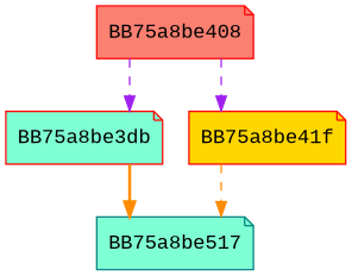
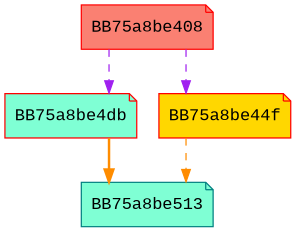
  digraph {
    fontname="Liberation Mono"
    splines=ortho
    node [color=red fillcolor=aquamarine fontname="Liberation Mono" shape=note style=filled]
    edge [color=purple fontname="Liberation Mono" style=dashed]
    BB75a8be408 [fillcolor=salmon]
-   BB75a8be4db [label=BB75a8be3db]
-   BB75a8be44f [fillcolor=gold label=BB75a8be41f]
-   BB75a8be513 [color=teal label=BB75a8be517]
+   BB75a8be4db
+   BB75a8be44f [fillcolor=gold]
+   BB75a8be513 [color=teal]
    BB75a8be408 -> BB75a8be4db
    BB75a8be408 -> BB75a8be44f
    BB75a8be4db -> BB75a8be513 [color=darkorange style=bold]
    BB75a8be44f -> BB75a8be513 [color=darkorange]
  }
